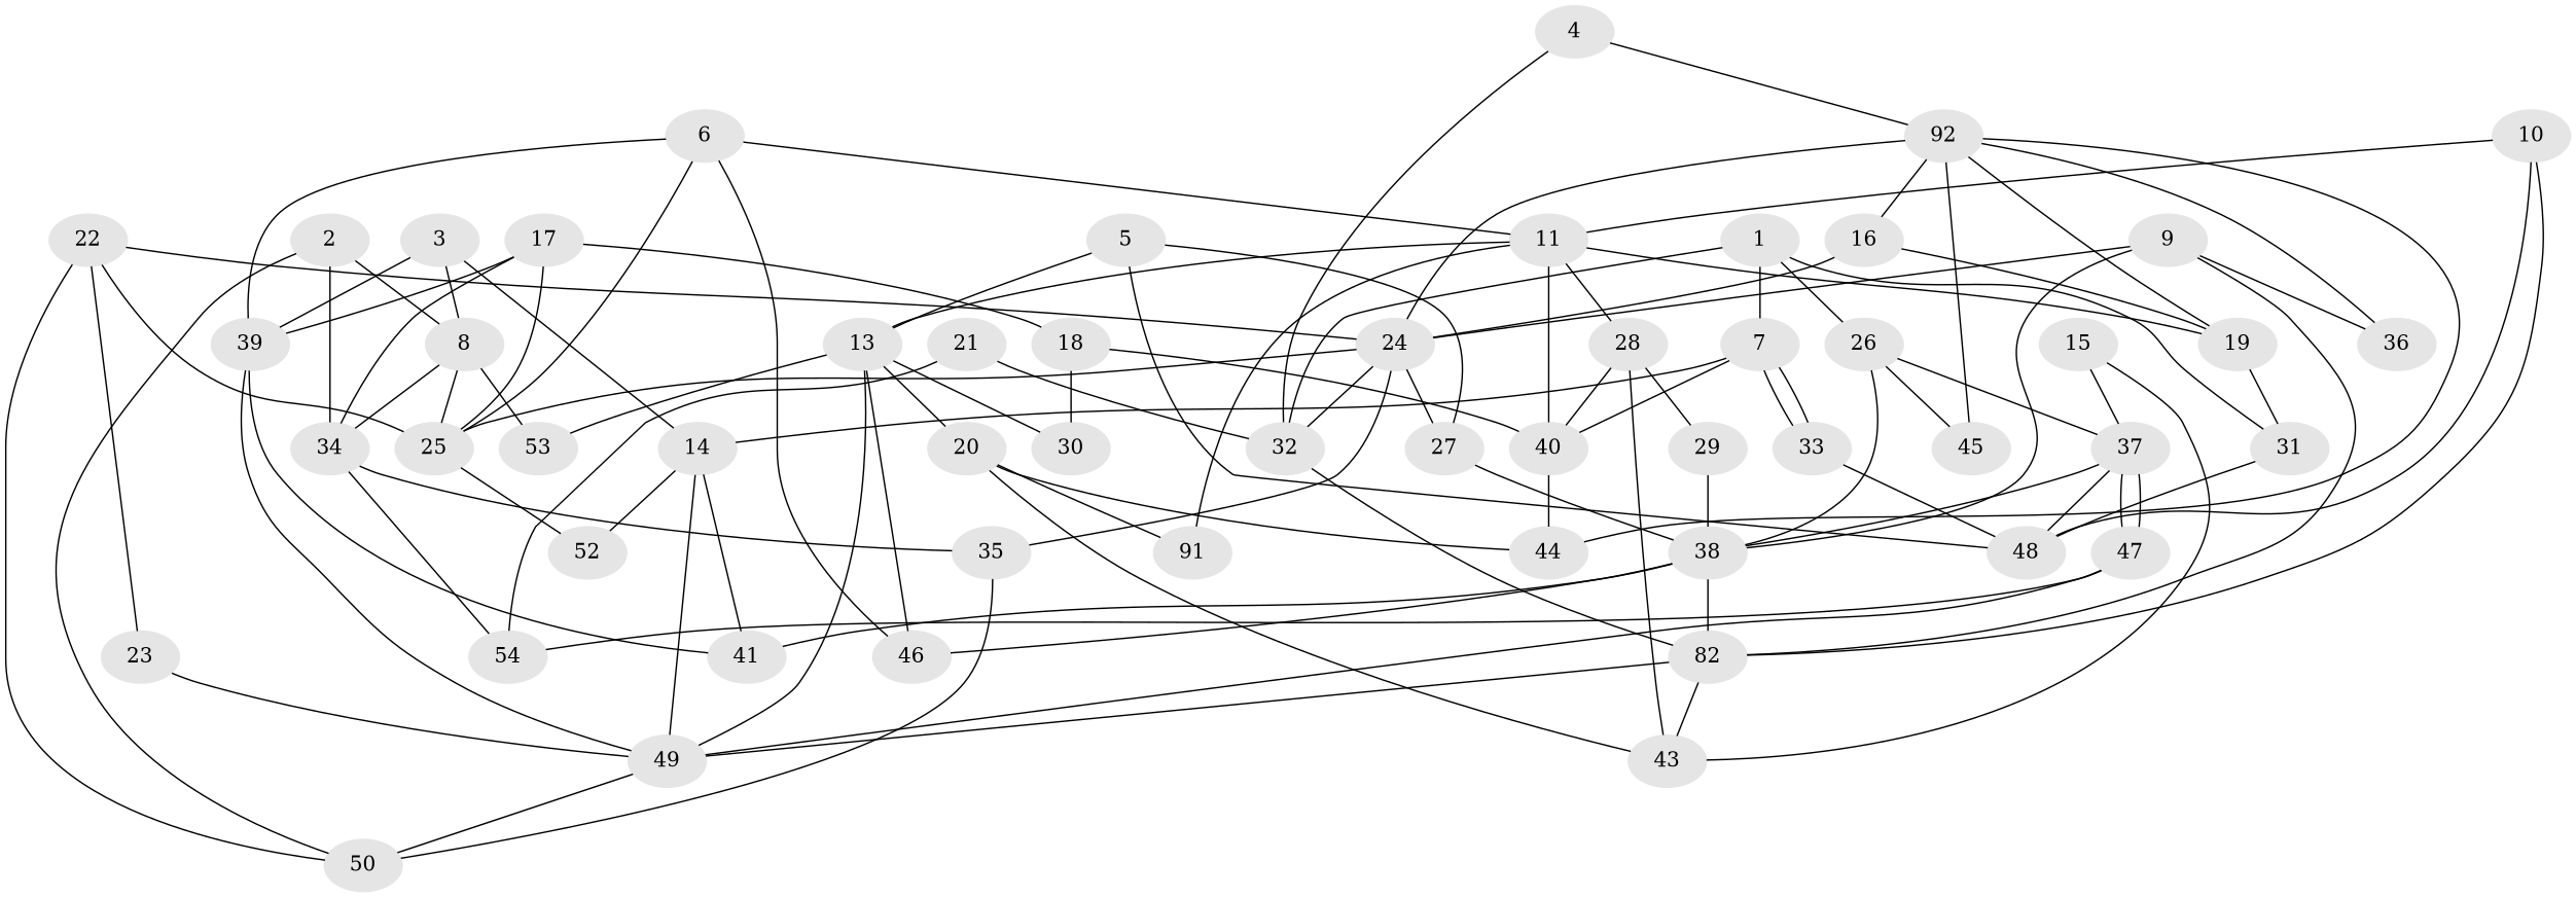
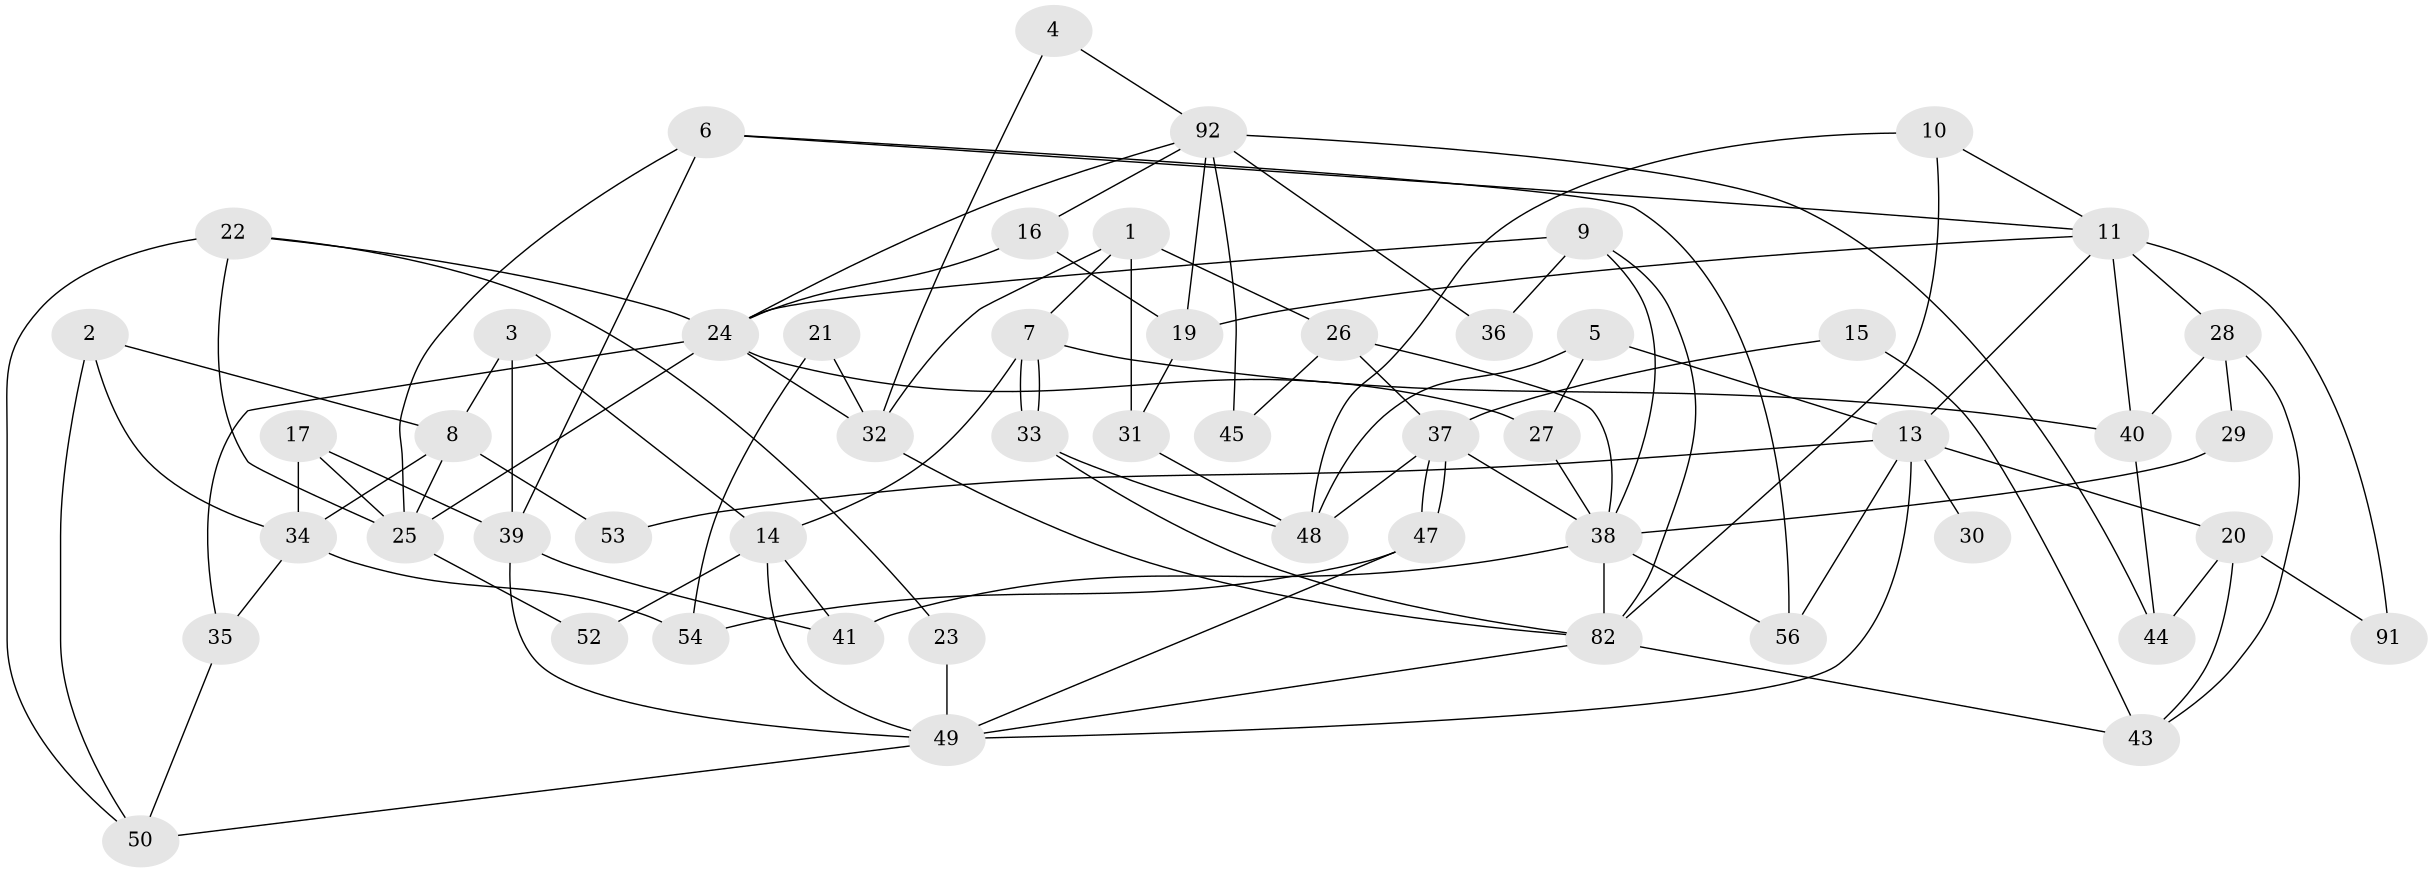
  graph {
    node [color=gray90 style=filled]
    1
    7
    26
    31
    32
    14
    33
    40
    38
    45
    37
    48
    n13 [label=82]
    2
    8
    34
    50
    25
    53
    54
    35
    3
    39
    49
    41
    52
    4
    n28 [label=92]
    24
    36
    19
    16
    44
    5
    13
    27
-   46
+   46 [label=56]
    20
    30
    6
    11
    28
    n43 [label=91]
    9
    43
    10
    29
    15
    47
    17
-   18
    21
    22
    23
    1 -- 7
    1 -- 26
    1 -- 31
    1 -- 32
    7 -- 14
    7 -- 33
    7 -- 33
    7 -- 40
    26 -- 38
    26 -- 45
    26 -- 37
    31 -- 48
    32 -- n13
    14 -- 49
    14 -- 41
    14 -- 52
    33 -- 48
+   33 -- n13
    40 -- 44
    38 -- n13
    38 -- 41
    38 -- 46
    37 -- 38
    37 -- 48
    37 -- 47
    37 -- 47
    n13 -- 49
    n13 -- 43
    2 -- 8
    2 -- 34
    2 -- 50
    8 -- 34
    8 -- 25
    8 -- 53
    34 -- 54
    34 -- 35
    25 -- 52
    35 -- 50
    3 -- 14
    3 -- 8
    3 -- 39
    39 -- 49
    39 -- 41
    49 -- 50
    4 -- 32
    4 -- n28
    n28 -- 45
    n28 -- 24
    n28 -- 36
    n28 -- 19
    n28 -- 16
    n28 -- 44
    24 -- 32
    24 -- 25
    24 -- 35
    24 -- 27
    19 -- 31
    16 -- 24
    16 -- 19
    5 -- 48
    5 -- 13
    5 -- 27
    13 -- 53
    13 -- 49
    13 -- 46
    13 -- 20
    13 -- 30
    27 -- 38
    20 -- 44
    20 -- n43
    20 -- 43
    6 -- 25
    6 -- 39
    6 -- 46
    6 -- 11
    11 -- 40
    11 -- 19
    11 -- 13
    11 -- 28
    11 -- n43
    28 -- 40
    28 -- 43
    28 -- 29
    9 -- 38
    9 -- n13
    9 -- 24
    9 -- 36
    10 -- 48
    10 -- n13
    10 -- 11
    29 -- 38
    15 -- 37
    15 -- 43
    47 -- 54
    47 -- 49
    17 -- 34
    17 -- 25
    17 -- 39
-   17 -- 18
-   18 -- 40
-   18 -- 30
    21 -- 32
    21 -- 54
    22 -- 50
    22 -- 25
    22 -- 24
    22 -- 23
    23 -- 49
  }
